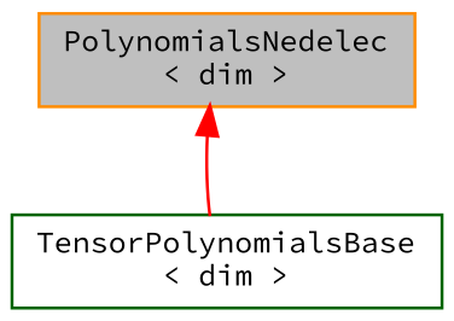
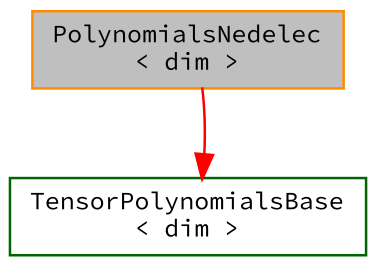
  digraph {
    fontname="Source Code Pro"
    node [fontname="Source Code Pro" fontsize=10 shape=record style=filled]
    n1 [color=darkorange fillcolor=grey75 fontcolor=black height=0.2 label="PolynomialsNedelec\l\< dim \>" width=0.4]
    n2 [color=darkgreen fillcolor=white height=0.2 label="TensorPolynomialsBase\l\< dim \>" width=0.4]
-   n1 -> n2 [color=red dir=back fontname="Source Code Pro" fontsize=10 labelfontname=Helvetica labelfontsize=10 style=solid]
+   n2 -> n1 [color=red dir=back fontname="Source Code Pro" fontsize=10 labelfontname=Helvetica labelfontsize=10 style=solid]
  }
